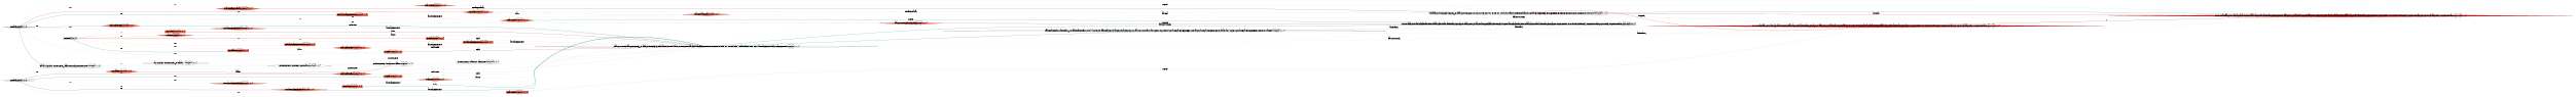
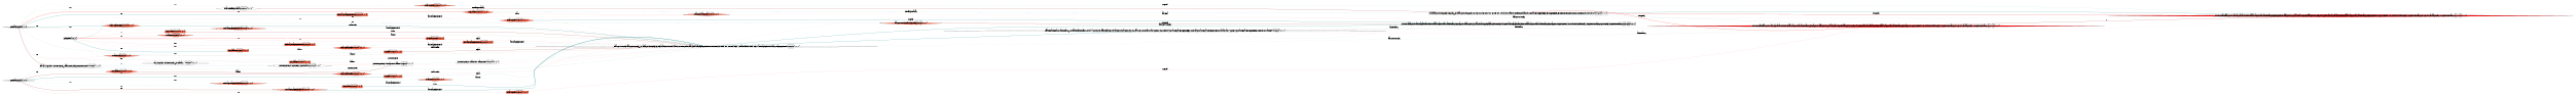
  digraph {
    rankdir=LR
    node [fillcolor=tomato shape=diamond style=filled]
    edge [arrowhead=odot color=teal style=dashed]
+   n1 [label="int taskCount@@@2@@@['0', '1', '0']"]
    n2 [fillcolor=white label="KafkaSupervisorIOConfig kafkaSupervisorIOConfig = new KafkaSupervisorIOConfig(topic,replicas,taskCount,new Period(duration),consumerProperties,KafkaSupervisorIOConfig.DEFAULT_POLL_TIMEOUT_MILLIS,new Period(\"P1D\"),new Period(\"PT30S\"),useEarliestOffset,new Period(\"PT30M\"),lateMessageRejectionPeriod,earlyMessageRejectionPeriod)@@@7@@@['1', '1', '1']"]
    n3 [fillcolor=white label="KafkaIndexTaskClientFactory taskClientFactory = new KafkaIndexTaskClientFactory(null,null){@Override public KafkaIndexTaskClient build(TaskInfoProvider taskInfoProvider,String dataSource,int numThreads,Duration httpTimeout,long numRetries){Assert.assertEquals(TEST_CHAT_THREADS,numThreads)Assert.assertEquals(TEST_HTTP_TIMEOUT.toStandardDuration(),httpTimeout)Assert.assertEquals(TEST_CHAT_RETRIES,numRetries)return taskClient}}@@@8@@@['1', '1', '1']"]
    n4 [fillcolor=red label="return new TestableKafkaSupervisor(taskStorage,taskMaster,indexerMetadataStorageCoordinator,taskClientFactory,OBJECT_MAPPER,new KafkaSupervisorSpec(dataSchema,tuningConfig,kafkaSupervisorIOConfig,null,suspended,taskStorage,taskMaster,indexerMetadataStorageCoordinator,taskClientFactory,OBJECT_MAPPER,new NoopServiceEmitter(),new DruidMonitorSchedulerConfig(),rowIngestionMetersFactory,new SupervisorStateManagerConfig()),rowIngestionMetersFactory)@@@17@@@['0', '1', '0']"]
    n5 [fillcolor=red label="return new TestableKafkaSupervisor(taskStorage,taskMaster,indexerMetadataStorageCoordinator,taskClientFactory,objectMapper,new KafkaSupervisorSpec(dataSchema,tuningConfig,kafkaSupervisorIOConfig,null,suspended,taskStorage,taskMaster,indexerMetadataStorageCoordinator,taskClientFactory,objectMapper,new NoopServiceEmitter(),new DruidMonitorSchedulerConfig(),rowIngestionMetersFactory,new SupervisorStateManagerConfig()),rowIngestionMetersFactory)@@@17@@@['1', '0', '0']"]
    n6 [fillcolor=lightgray label="return new KafkaSupervisor(taskStorage,taskMaster,indexerMetadataStorageCoordinator,taskClientFactory,objectMapper,new KafkaSupervisorSpec(dataSchema,tuningConfig,kafkaSupervisorIOConfig,null,suspended,taskStorage,taskMaster,indexerMetadataStorageCoordinator,taskClientFactory,objectMapper,new NoopServiceEmitter(),new DruidMonitorSchedulerConfig(),rowIngestionMetersFactory,supervisorConfig),rowIngestionMetersFactory)@@@17@@@['0', '0', '1']" shape=box]
    n7 [label="Period earlyMessageRejectionPeriod@@@2@@@['0', '1', '0']" shape=note]
    n8 [fillcolor=white label="final KafkaSupervisorTuningConfig tuningConfig = new KafkaSupervisorTuningConfig(1000,null,50000,null,new Period(\"P1Y\"),new File(\"/test\"),null,null,null,true,false,null,resetOffsetAutomatically,null,numThreads,TEST_CHAT_THREADS,TEST_CHAT_RETRIES,TEST_HTTP_TIMEOUT,TEST_SHUTDOWN_TIMEOUT,null,null,null,null,null)@@@16@@@['1', '1', '0']" shape=box]
    n9 [fillcolor=lightgray label="getTestableSupervisor['0', '1', '0']"]
    n10 [label="boolean suspended@@@2@@@['0', '1', '0']"]
    n11 [label="boolean useEarliestOffset@@@2@@@['0', '1', '0']" shape=hexagon]
    n12 [label="Period lateMessageRejectionPeriod@@@2@@@['0', '1', '0']"]
    n13 [fillcolor=white label="final Map<String,Object> consumerProperties = KafkaConsumerConfigs.getConsumerProperties()@@@3@@@['1', '1', '0']" shape=note]
-   n15 [label="boolean resetOffsetAutomatically@@@2@@@['0', '1', '0']" shape=hexagon]
+   n14 [label="String kafkaHost@@@2@@@['0', '1', '0']" shape=note]
+   n15 [fillcolor=white label="boolean resetOffsetAutomatically@@@2@@@['0', '1', '0']" shape=hexagon]
    n16 [label="String duration@@@2@@@['1', '1', '0']" shape=hexagon]
    n17 [label="int replicas@@@2@@@['0', '1', '0']" shape=note]
    n18 [fillcolor=white label="Map<String,Object> consumerProperties = new HashMap<>()@@@3@@@['0', '0', '1']" shape=hexagon]
    n19 [fillcolor=white label="consumerProperties.put(\"myCustomKey\",\"myCustomValue\")@@@4@@@['1', '1', '1']" shape=hexagon]
    n20 [fillcolor=white label="consumerProperties.put(\"bootstrap.servers\",kafkaHost)@@@5@@@['1', '1', '1']" shape=note]
    n21 [label="DataSchema dataSchema@@@2@@@['0', '0', '1']"]
    n22 [label="int replicas@@@2@@@['0', '0', '1']" shape=note]
    n23 [label="boolean useEarliestOffset@@@2@@@['1', '0', '0']" shape=hexagon]
    n24 [label="Period lateMessageRejectionPeriod@@@2@@@['0', '0', '1']" shape=note]
    n25 [fillcolor=white label="consumerProperties.put(\"isolation.level\",\"read_committed\")@@@6@@@['0', '0', '1']" shape=note]
    n26 [label="int replicas@@@2@@@['1', '0', '0']" shape=note]
    n27 [label="Period earlyMessageRejectionPeriod@@@2@@@['0', '0', '1']" shape=note]
    n28 [label="int taskCount@@@2@@@['1', '0', '0']"]
    n29 [label="boolean useEarliestOffset@@@2@@@['0', '0', '1']" shape=hexagon]
    n30 [label="Period earlyMessageRejectionPeriod@@@2@@@['1', '0', '0']"]
    n31 [label="String kafkaHost@@@2@@@['0', '0', '1']" shape=note]
    n32 [fillcolor=lightgray label="getTestableSupervisor['1', '0', '0']"]
    n33 [label="Period lateMessageRejectionPeriod@@@2@@@['1', '0', '0']"]
    n34 [label="String kafkaHost@@@2@@@['1', '0', '0']" shape=hexagon]
    n35 [label="String duration@@@2@@@['1', '0', '0']" shape=box]
    n36 [label="boolean suspended@@@2@@@['1', '0', '0']" shape=note]
    n37 [label="String duration@@@2@@@['0', '0', '1']" shape=note]
    n38 [fillcolor=lightgray label="getSupervisor['0', '0', '1']" shape=box]
    n39 [label="int taskCount@@@2@@@['0', '0', '1']"]
    n40 [label="KafkaSupervisorTuningConfig tuningConfig@@@2@@@['0', '0', '1']"]
    n41 [label="boolean suspended@@@2@@@['0', '0', '1']" shape=hexagon]
+   n1 -> n2 [color=brown label=taskCount]
    n2 -> n3 [arrowhead=dot style=bold]
    n2 -> n4 [arrowhead=dot color=brown label=kafkaSupervisorIOConfig style=dotted]
    n2 -> n5 [label=kafkaSupervisorIOConfig style=dotted]
    n2 -> n6 [label=kafkaSupervisorIOConfig style=bold]
    n3 -> n4 [arrowhead=dot color=red label=taskClientFactory style=dotted]
    n3 -> n5 [arrowhead=dot color=brown label=taskClientFactory]
    n3 -> n6 [arrowhead=dot style=dotted]
    n3 -> n6 [arrowhead=dot label=taskClientFactory style=dotted]
    n3 -> n8 [arrowhead=dot color=brown style=dotted]
    n5 -> n4 [arrowhead=dot color=brown label=0 style=bold]
    n7 -> n2 [arrowhead=dot color=red label=earlyMessageRejectionPeriod style=dotted]
    n8 -> n4 [arrowhead=dot style=bold]
    n8 -> n4 [color=red label=tuningConfig style=bold]
    n8 -> n5 [arrowhead=dot color=red style=bold]
    n8 -> n5 [label=tuningConfig]
+   n9 -> n1 [color=red label=true style=dotted]
    n9 -> n7 [label=true style=bold]
    n9 -> n10 [color=brown label=true style=dotted]
    n9 -> n11 [label=true style=bold]
    n9 -> n12 [arrowhead=dot color=brown label=true]
    n9 -> n13 [color=brown style=bold]
+   n9 -> n14 [arrowhead=dot color=brown label=true]
    n9 -> n15 [color=brown label=true style=dotted]
    n9 -> n16 [color=red label=true style=bold]
    n9 -> n17 [label=true]
    n10 -> n4 [arrowhead=dot label=suspended]
    n11 -> n2 [arrowhead=dot label=useEarliestOffset style=bold]
    n12 -> n2 [color=brown label=lateMessageRejectionPeriod]
    n13 -> n2 [arrowhead=dot label=consumerProperties]
    n13 -> n18 [label=0 style=dotted]
    n13 -> n19
+   n14 -> n20 [arrowhead=dot color=red label=kafkaHost]
    n15 -> n8 [arrowhead=dot color=brown label=resetOffsetAutomatically style=bold]
    n16 -> n2 [arrowhead=dot color=brown label=duration style=dotted]
    n16 -> n8 [arrowhead=dot label=resetOffsetAutomatically]
    n16 -> n21 [arrowhead=dot color=red label=0]
    n17 -> n2 [color=brown label=replicas style=bold]
    n18 -> n2 [label=consumerProperties style=dotted]
    n18 -> n19 [arrowhead=dot color=brown style=dotted]
    n19 -> n20 [color=red]
    n20 -> n2 [color=red style=dotted]
    n20 -> n25 [arrowhead=dot]
    n21 -> n6 [arrowhead=dot color=red label=dataSchema style=dotted]
    n22 -> n2 [arrowhead=dot color=red label=replicas]
    n23 -> n2 [arrowhead=dot color=brown label=useEarliestOffset]
    n24 -> n2 [label=lateMessageRejectionPeriod]
    n25 -> n2 [color=red style=dotted]
    n26 -> n2 [label=replicas]
    n27 -> n2 [label=earlyMessageRejectionPeriod style=dotted]
    n28 -> n2 [arrowhead=dot label=taskCount style=dotted]
    n29 -> n2 [arrowhead=dot color=red label=useEarliestOffset]
    n30 -> n2 [arrowhead=dot color=brown label=earlyMessageRejectionPeriod style=dotted]
    n31 -> n20 [arrowhead=dot label=kafkaHost style=dotted]
    n32 -> n13 [arrowhead=dot]
    n32 -> n23 [arrowhead=dot color=brown label=true style=bold]
    n32 -> n26 [arrowhead=dot label=true style=bold]
    n32 -> n28 [arrowhead=dot label=true style=dotted]
    n32 -> n30 [label=true style=dotted]
    n32 -> n33 [color=brown label=true style=bold]
    n32 -> n34 [label=true style=dotted]
    n32 -> n35 [label=true style=dotted]
    n32 -> n36 [color=brown label=true]
    n33 -> n2 [label=lateMessageRejectionPeriod style=bold]
    n34 -> n20 [color=brown label=kafkaHost style=bold]
    n35 -> n2 [label=duration style=bold]
    n36 -> n5 [arrowhead=dot color=red label=suspended]
    n37 -> n2 [color=brown label=duration style=bold]
    n38 -> n18 [color=red style=dotted]
    n38 -> n21 [color=red label=true style=dotted]
    n38 -> n22 [color=red label=true style=bold]
    n38 -> n24 [arrowhead=dot color=red label=true]
    n38 -> n27 [color=brown label=true]
    n38 -> n29 [color=red label=true style=dotted]
    n38 -> n31 [label=true style=bold]
    n38 -> n37 [arrowhead=dot color=red label=0]
    n38 -> n39 [color=red label=true]
    n38 -> n40 [arrowhead=dot label=true]
    n38 -> n41 [arrowhead=dot label=true style=dotted]
    n39 -> n2 [arrowhead=dot color=brown label=taskCount]
    n40 -> n6 [color=brown label=tuningConfig style=bold]
    n41 -> n6 [label=suspended style=bold]
  }
